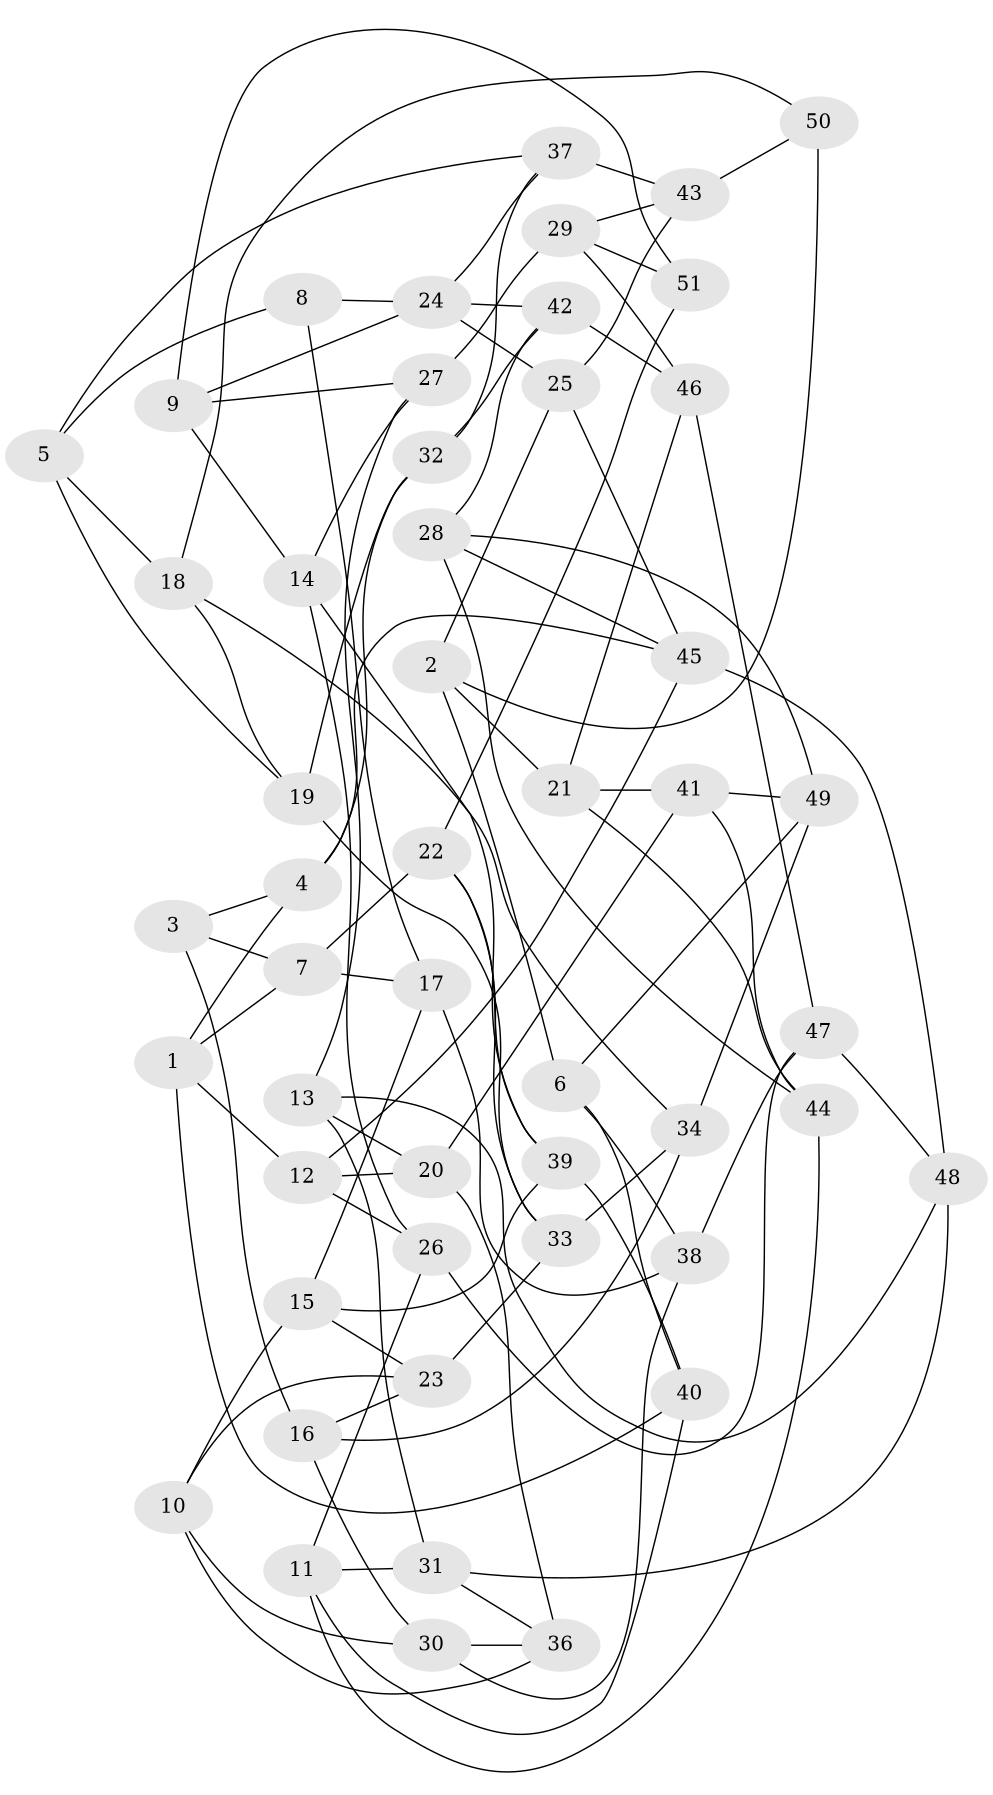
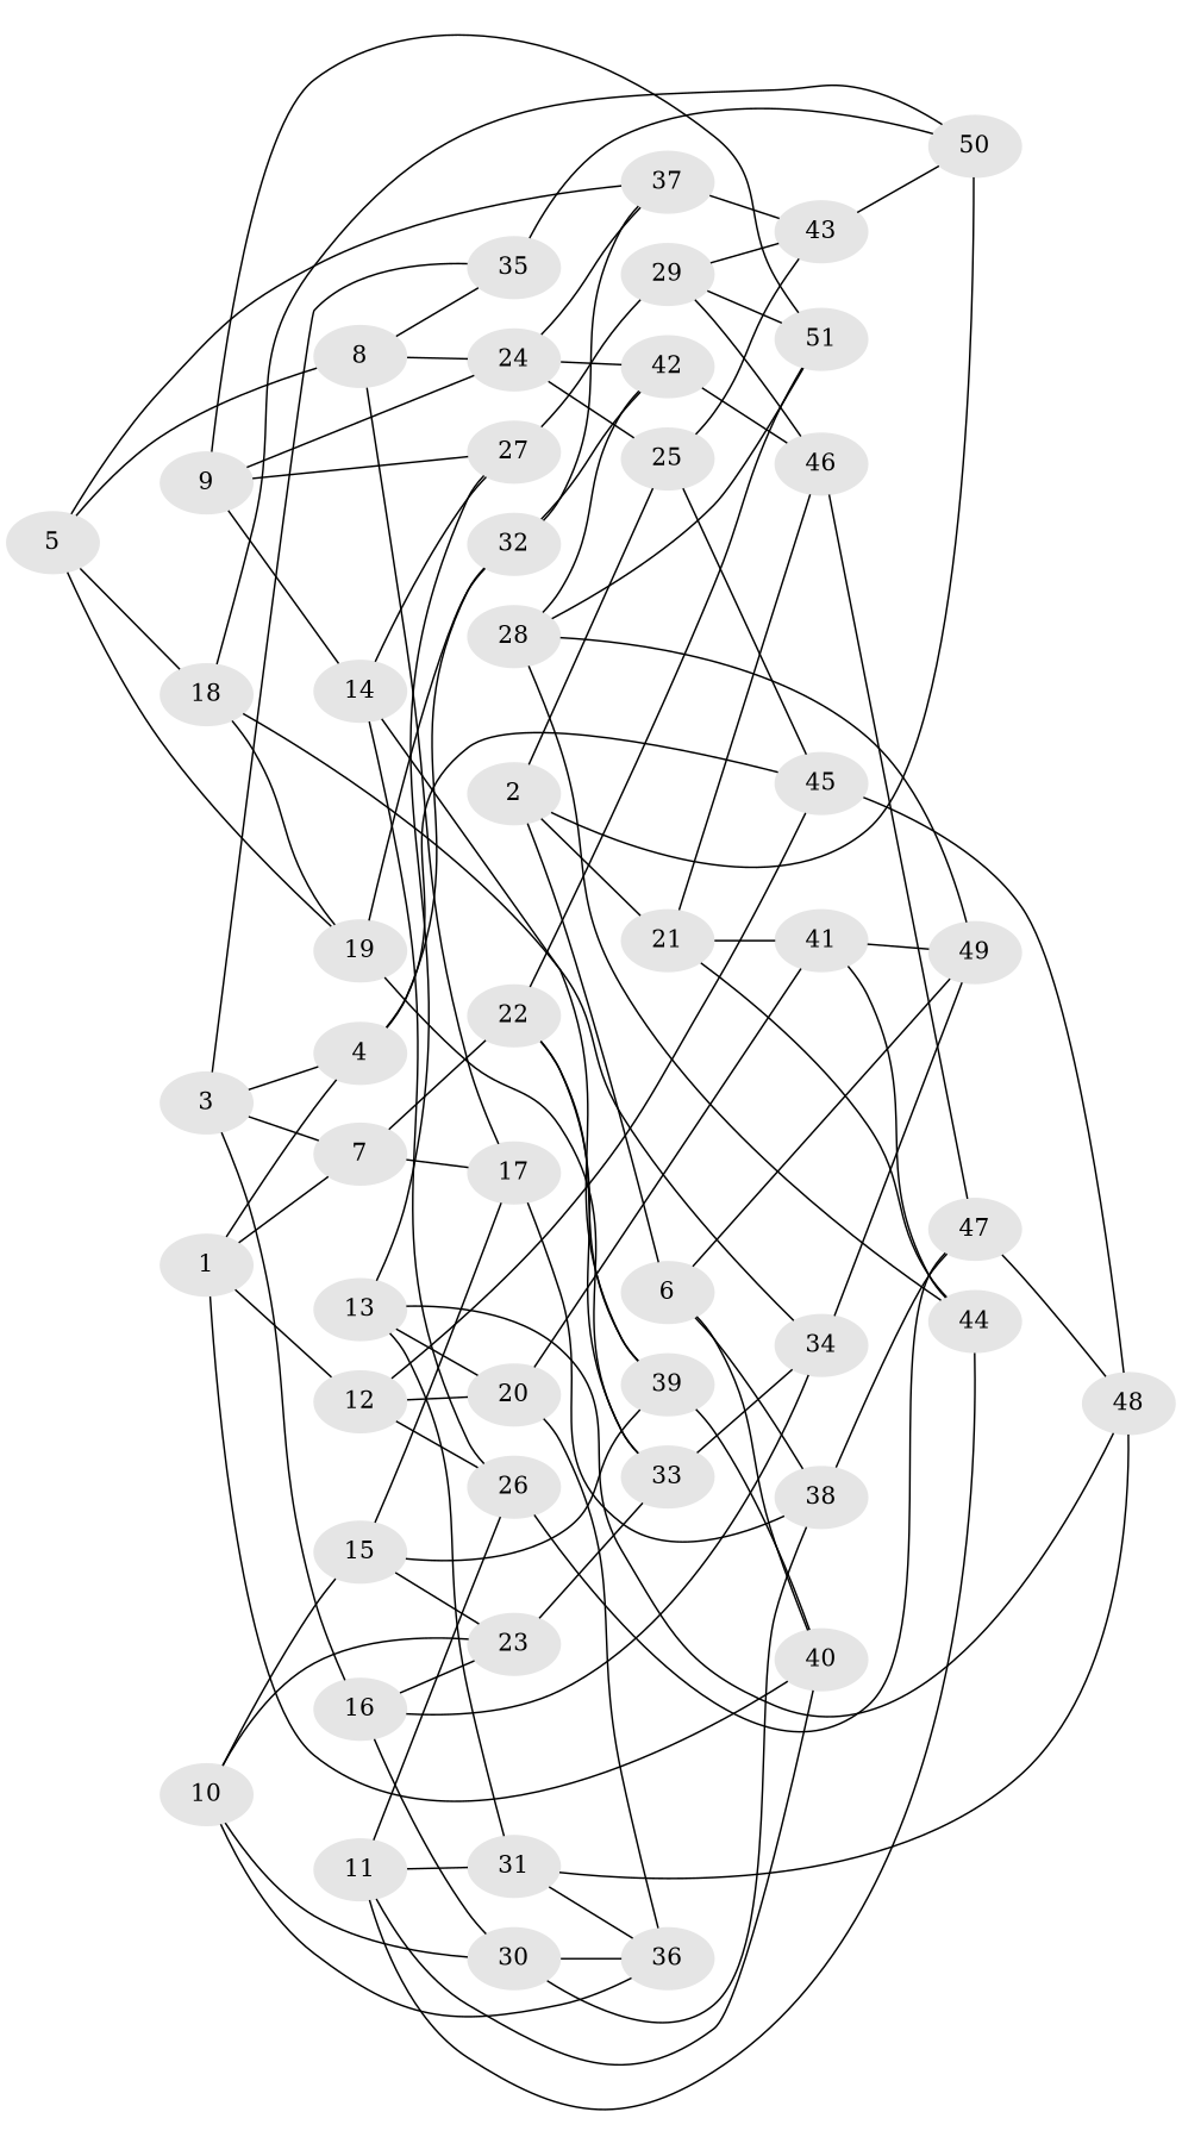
  graph {
    rankdir=LR
    node [color=gray90 style=filled]
    1
    4
    7
    12
    40
    32
    45
    17
    22
    26
    20
    2
    6
    21
    25
    50
    38
    49
    44
    41
    46
    43
    3
    16
+   35
    23
    30
    34
    37
    42
    48
    5
    8
    18
    19
    24
    33
    47
    51
    39
    9
    14
    27
    29
    10
    15
    36
    11
    31
    13
    28
    1 -- 4
    1 -- 7
    1 -- 12
    1 -- 40
    4 -- 32
    4 -- 45
    7 -- 17
    7 -- 22
    12 -- 45
    12 -- 26
    12 -- 20
    32 -- 37
    32 -- 42
    45 -- 48
    17 -- 38
    22 -- 33
    22 -- 51
    22 -- 39
    26 -- 47
    20 -- 41
    20 -- 36
    2 -- 6
    2 -- 21
    2 -- 25
    2 -- 50
    6 -- 40
    6 -- 38
    6 -- 49
    21 -- 44
    21 -- 41
    21 -- 46
    25 -- 45
    25 -- 43
    38 -- 47
    41 -- 49
    41 -- 44
    46 -- 47
    43 -- 50
    3 -- 4
    3 -- 7
    3 -- 16
+   3 -- 35
    16 -- 23
    16 -- 30
    16 -- 34
+   35 -- 50
    23 -- 33
    30 -- 38
    30 -- 36
    34 -- 49
    37 -- 43
    42 -- 46
    5 -- 37
    5 -- 8
    5 -- 18
    5 -- 19
    8 -- 17
+   8 -- 35
    8 -- 24
    18 -- 50
    18 -- 34
    18 -- 19
    19 -- 32
    19 -- 33
    24 -- 25
    24 -- 37
    24 -- 42
    33 -- 34
    47 -- 48
    39 -- 40
    9 -- 24
    9 -- 51
    9 -- 14
    9 -- 27
    14 -- 26
    14 -- 39
    14 -- 27
    27 -- 29
    29 -- 46
    29 -- 43
    29 -- 51
    10 -- 23
    10 -- 30
    10 -- 15
    10 -- 36
    15 -- 17
    15 -- 23
    15 -- 39
    11 -- 40
    11 -- 26
    11 -- 44
    11 -- 31
    31 -- 48
    31 -- 36
    13 -- 20
    13 -- 48
    13 -- 27
    13 -- 31
    28 -- 49
    28 -- 44
    28 -- 42
-   28 -- 45
+   28 -- 51
  }
